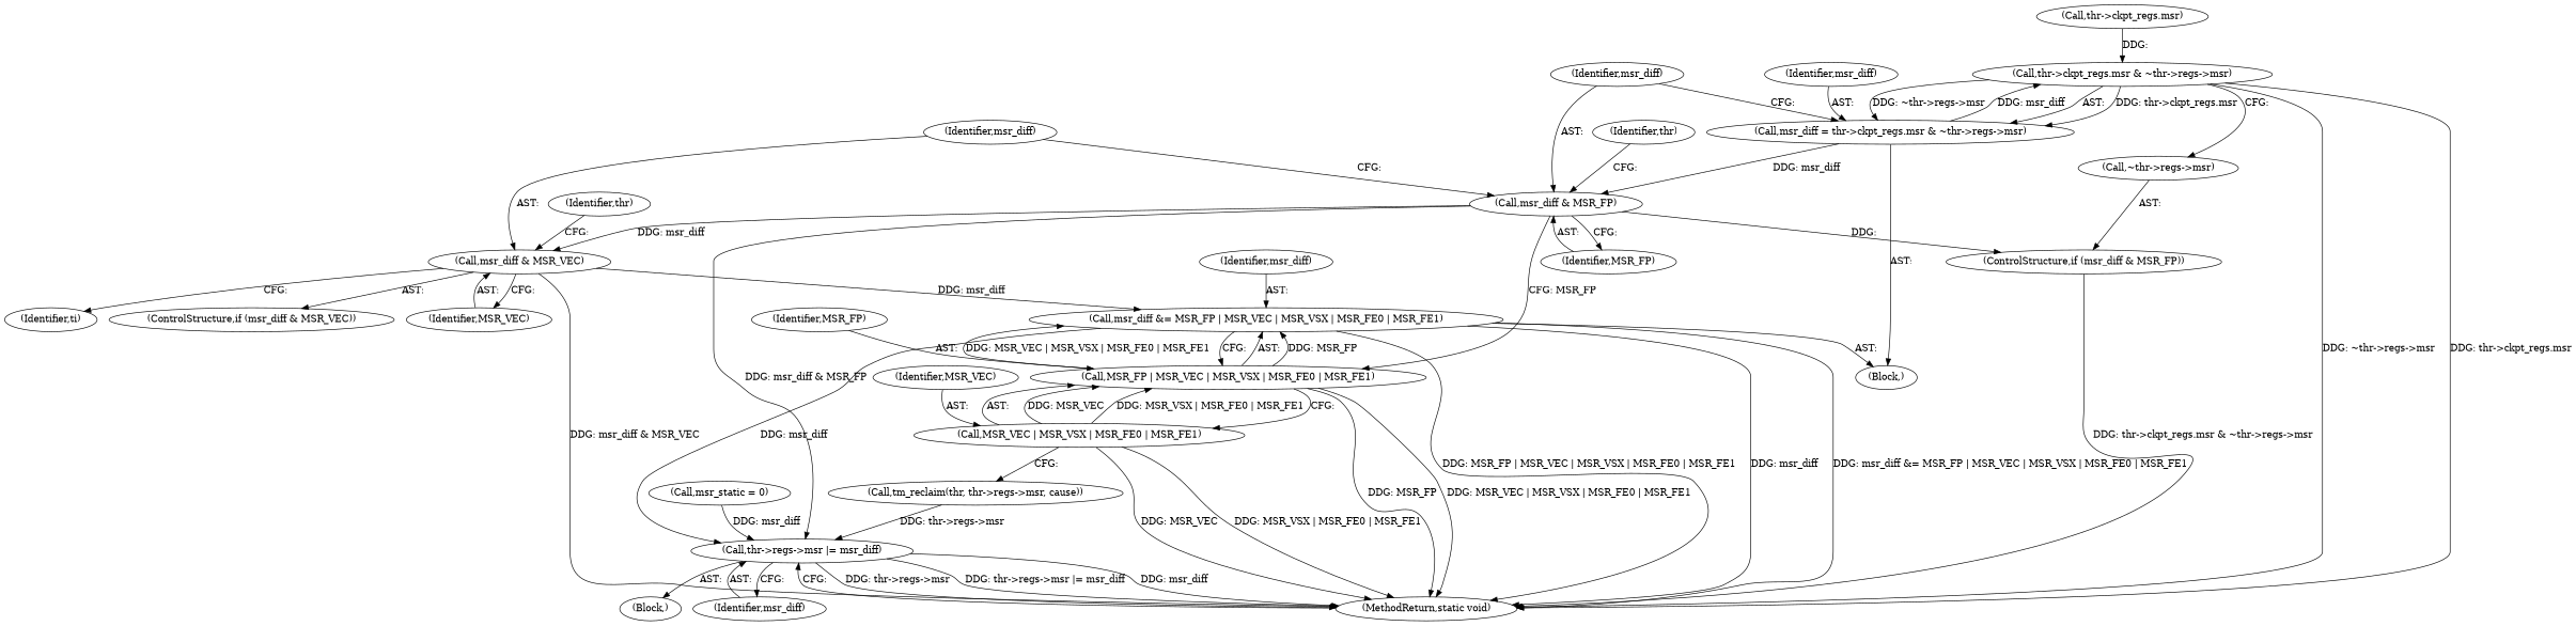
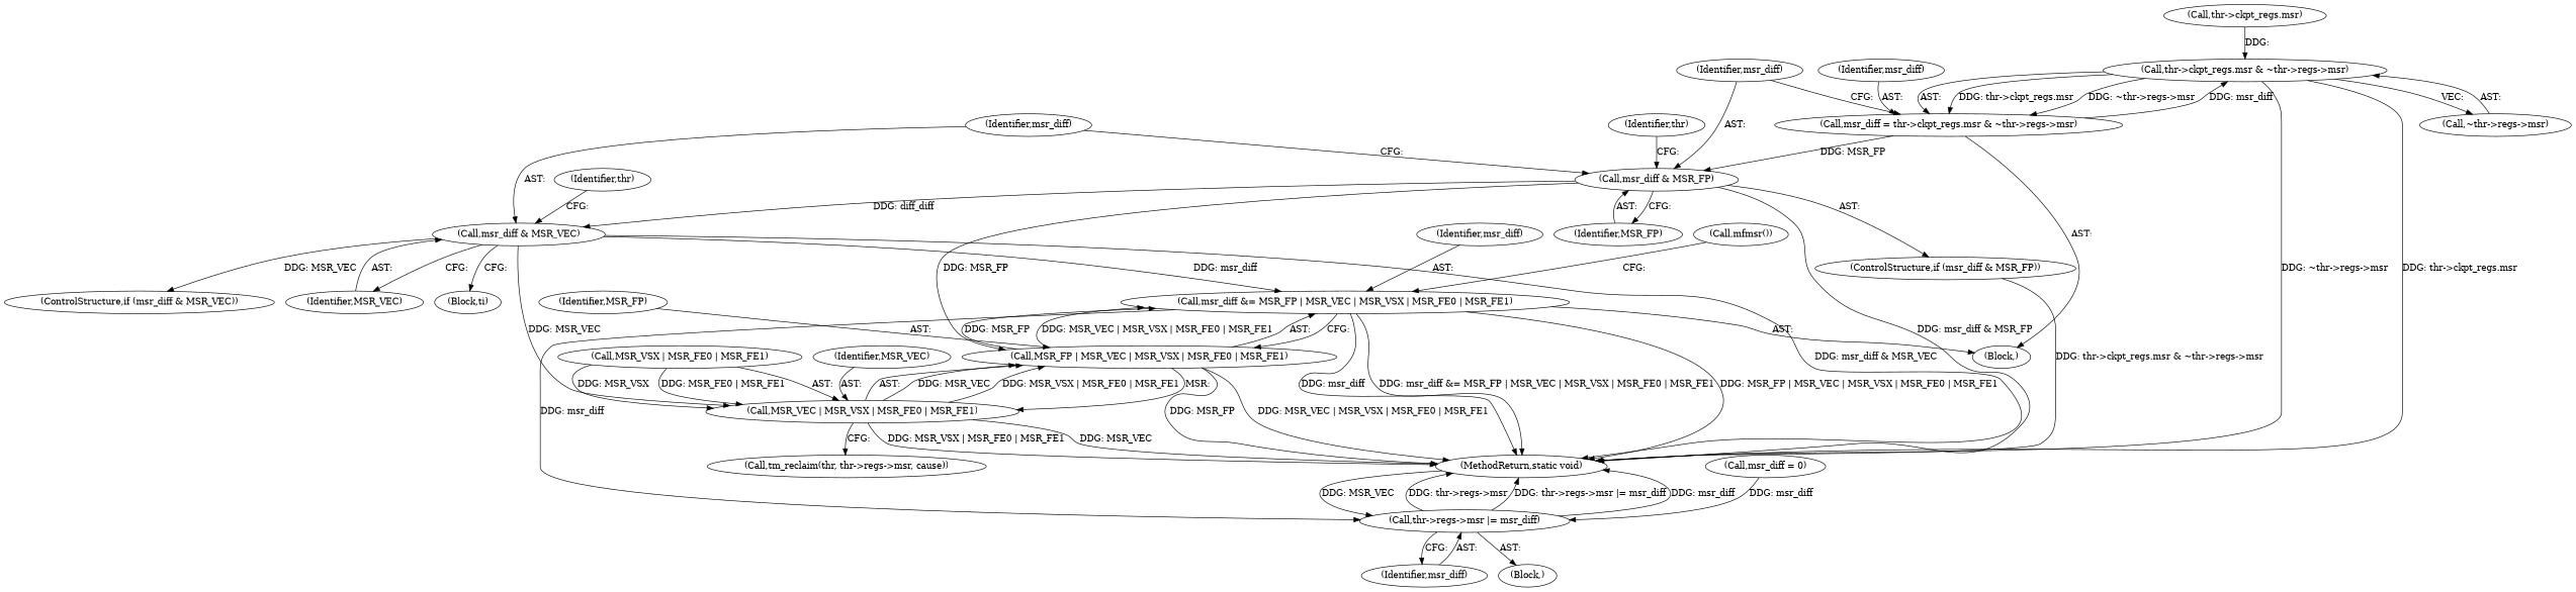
  digraph {
    n1 [label="(Call,thr->ckpt_regs.msr & ~thr->regs->msr)"]
    n2 [label="(Call,msr_diff = thr->ckpt_regs.msr & ~thr->regs->msr)"]
    n3 [label="(MethodReturn,static void)"]
    n4 [label="(Call,~thr->regs->msr)"]
    n5 [label="(Call,msr_diff & MSR_FP)"]
    n6 [label="(Block,)"]
    n7 [label="(Call,thr->regs->msr |= msr_diff)"]
    n8 [label="(Call,msr_diff & MSR_VEC)"]
    n9 [label="(Call,MSR_FP | MSR_VEC | MSR_VSX | MSR_FE0 | MSR_FE1)"]
    n10 [label="(ControlStructure,if (msr_diff & MSR_FP))"]
    n11 [label="(Identifier,MSR_FP)"]
    n12 [label="(Call,msr_diff &= MSR_FP | MSR_VEC | MSR_VSX | MSR_FE0 | MSR_FE1)"]
    n13 [label="(Call,MSR_VEC | MSR_VSX | MSR_FE0 | MSR_FE1)"]
    n14 [label="(ControlStructure,if (msr_diff & MSR_VEC))"]
    n15 [label="(Identifier,MSR_VEC)"]
-   n16 [label="(Identifier,ti)"]
+   n16 [label="(Block,ti)"]
    n17 [label="(Call,tm_reclaim(thr, thr->regs->msr, cause))"]
    n18 [label="(Identifier,msr_diff)"]
    n19 [label="(Block,)"]
+   n20 [label="(Call,MSR_VSX | MSR_FE0 | MSR_FE1)"]
    n21 [label="(Identifier,msr_diff)"]
-   n22 [label="(Call,msr_static = 0)"]
+   n22 [label="(Call,msr_diff = 0)"]
    n23 [label="(Call,thr->ckpt_regs.msr)"]
    n24 [label="(Identifier,thr)"]
    n25 [label="(Identifier,msr_diff)"]
    n26 [label="(Identifier,msr_diff)"]
    n27 [label="(Identifier,MSR_FP)"]
+   n28 [label="(Call,mfmsr())"]
    n29 [label="(Identifier,MSR_VEC)"]
    n30 [label="(Identifier,thr)"]
    n31 [label="(Identifier,msr_diff)"]
    n1 -> n2 [label="AST: "]
    n1 -> n2 [label="DDG: thr->ckpt_regs.msr"]
    n1 -> n2 [label="DDG: ~thr->regs->msr"]
    n1 -> n3 [label="DDG: ~thr->regs->msr"]
    n1 -> n3 [label="DDG: thr->ckpt_regs.msr"]
-   n1 -> n4 [label="CFG: "]
+   n1 -> n4 [label="VEC: "]
    n2 -> n1 [label="DDG: msr_diff"]
-   n2 -> n5 [label="DDG: msr_diff"]
+   n2 -> n5 [label="DDG: MSR_FP"]
    n2 -> n6 [label="AST: "]
-   n3 -> n7 [label="CFG: "]
-   n4 -> n10 [label="AST: "]
-   n5 -> n7 [label="DDG: msr_diff & MSR_FP"]
-   n5 -> n8 [label="DDG: msr_diff"]
-   n5 -> n9 [label="CFG: MSR_FP"]
-   n5 -> n10 [label="DDG: "]
+   n3 -> n7 [label="DDG: MSR_VEC"]
+   n4 -> n1 [label="AST: "]
+   n5 -> n3 [label="DDG: msr_diff & MSR_FP"]
+   n5 -> n8 [label="DDG: diff_diff"]
+   n5 -> n9 [label="DDG: MSR_FP"]
+   n5 -> n10 [label="AST: "]
    n5 -> n11 [label="CFG: "]
    n7 -> n3 [label="DDG: thr->regs->msr"]
    n7 -> n3 [label="DDG: thr->regs->msr |= msr_diff"]
    n7 -> n3 [label="DDG: msr_diff"]
    n7 -> n18 [label="CFG: "]
    n7 -> n19 [label="AST: "]
    n8 -> n3 [label="DDG: msr_diff & MSR_VEC"]
    n8 -> n12 [label="DDG: msr_diff"]
-   n8 -> n14 [label="AST: "]
+   n8 -> n13 [label="DDG: MSR_VEC"]
+   n8 -> n14 [label="DDG: MSR_VEC"]
    n8 -> n15 [label="CFG: "]
    n8 -> n16 [label="CFG: "]
    n9 -> n3 [label="DDG: MSR_FP"]
    n9 -> n3 [label="DDG: MSR_VEC | MSR_VSX | MSR_FE0 | MSR_FE1"]
    n9 -> n12 [label="AST: "]
    n9 -> n12 [label="DDG: MSR_FP"]
    n9 -> n12 [label="DDG: MSR_VEC | MSR_VSX | MSR_FE0 | MSR_FE1"]
-   n9 -> n13 [label="CFG: "]
+   n9 -> n13 [label="MSR: "]
    n10 -> n3 [label="DDG: thr->ckpt_regs.msr & ~thr->regs->msr"]
    n11 -> n5 [label="AST: "]
    n12 -> n3 [label="DDG: msr_diff"]
    n12 -> n3 [label="DDG: msr_diff &= MSR_FP | MSR_VEC | MSR_VSX | MSR_FE0 | MSR_FE1"]
    n12 -> n3 [label="DDG: MSR_FP | MSR_VEC | MSR_VSX | MSR_FE0 | MSR_FE1"]
    n12 -> n6 [label="AST: "]
    n12 -> n7 [label="DDG: msr_diff"]
    n12 -> n9 [label="CFG: "]
    n13 -> n3 [label="DDG: MSR_VSX | MSR_FE0 | MSR_FE1"]
    n13 -> n3 [label="DDG: MSR_VEC"]
    n13 -> n9 [label="AST: "]
    n13 -> n9 [label="DDG: MSR_VEC"]
    n13 -> n9 [label="DDG: MSR_VSX | MSR_FE0 | MSR_FE1"]
    n13 -> n17 [label="CFG: "]
    n15 -> n8 [label="AST: "]
-   n17 -> n7 [label="DDG: thr->regs->msr"]
    n18 -> n7 [label="AST: "]
+   n20 -> n13 [label="AST: "]
+   n20 -> n13 [label="DDG: MSR_VSX"]
+   n20 -> n13 [label="DDG: MSR_FE0 | MSR_FE1"]
    n21 -> n5 [label="CFG: "]
    n21 -> n8 [label="AST: "]
    n22 -> n7 [label="DDG: msr_diff"]
    n23 -> n1 [label="DDG: "]
    n24 -> n5 [label="CFG: "]
    n25 -> n12 [label="AST: "]
    n26 -> n2 [label="CFG: "]
    n26 -> n5 [label="AST: "]
    n27 -> n9 [label="AST: "]
+   n28 -> n12 [label="CFG: "]
    n29 -> n13 [label="AST: "]
    n30 -> n8 [label="CFG: "]
    n31 -> n2 [label="AST: "]
  }
